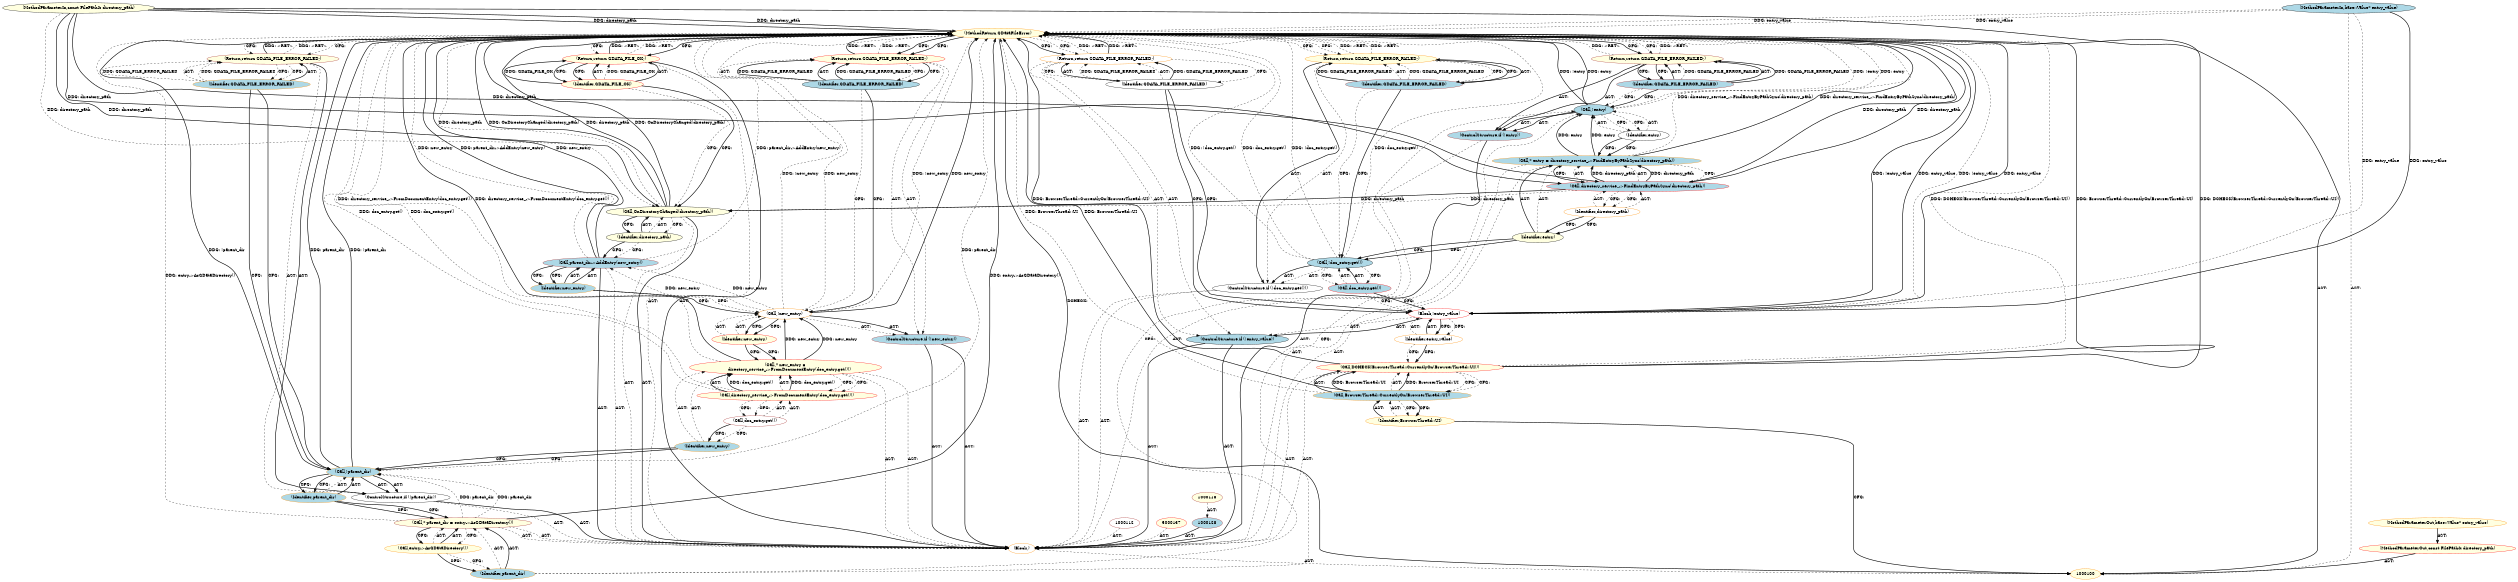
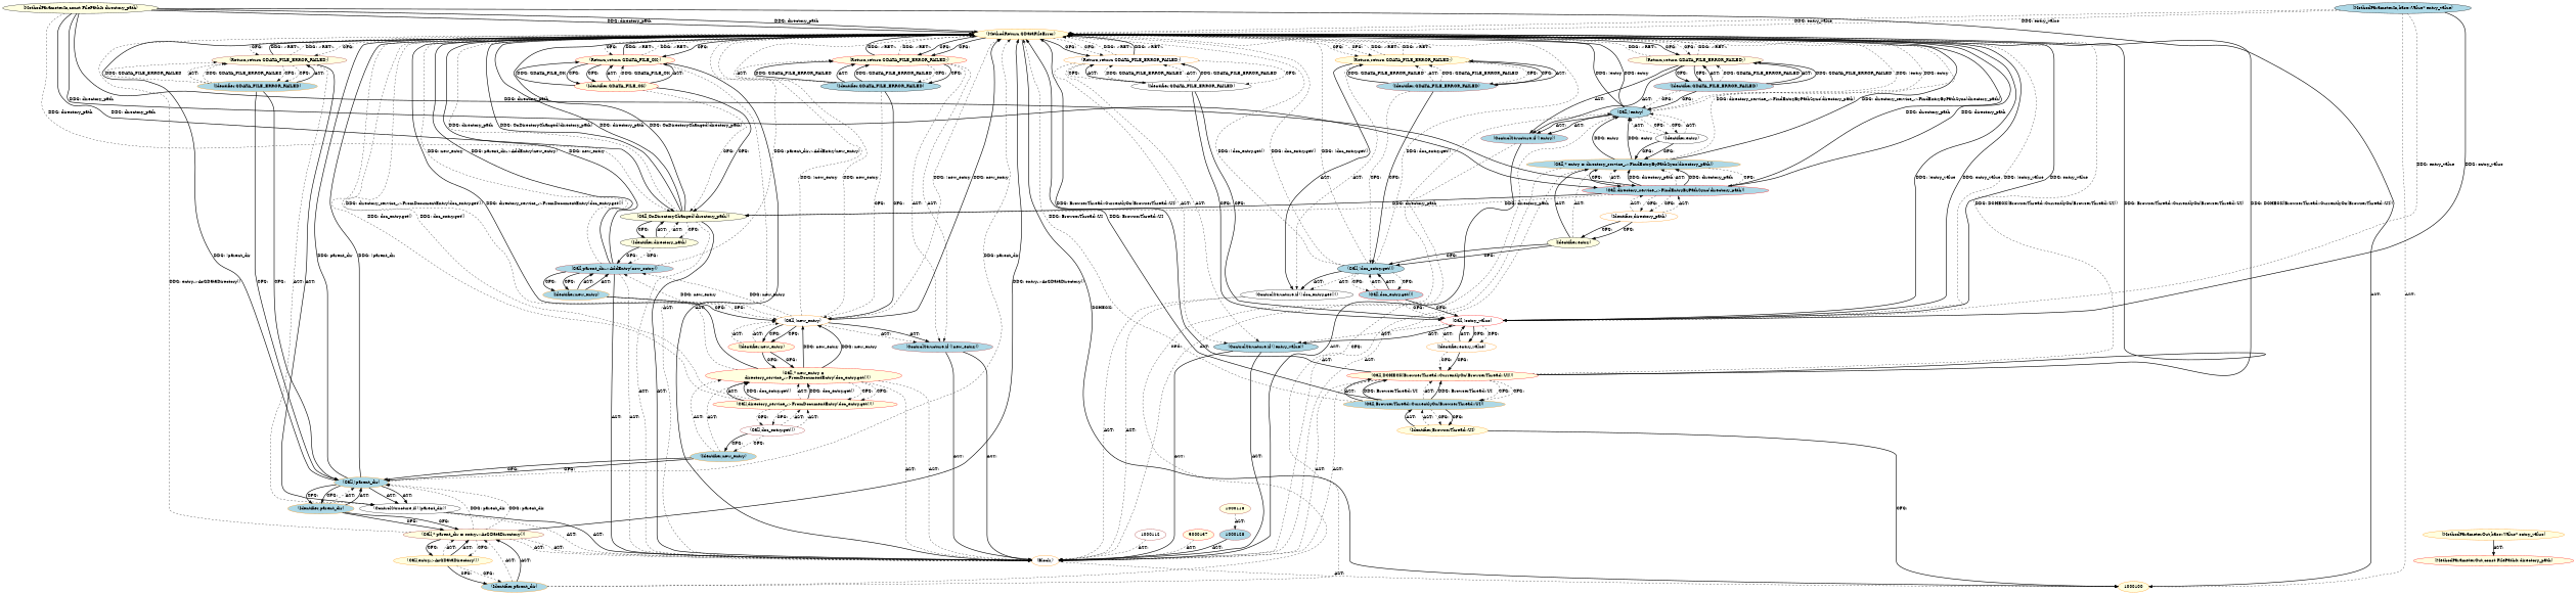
  digraph {
    node [color=darkorange fillcolor=lightyellow style=filled]
    edge [style=bold]
    n1 [label="(MethodReturn,GDataFileError)"]
    n2 [label="(Return,return GDATA_FILE_ERROR_FAILED;)"]
    n3 [color=brown label="(Return,return GDATA_FILE_ERROR_FAILED;)"]
    n4 [color=brown label="(Return,return GDATA_FILE_ERROR_FAILED;)"]
    n5 [color=red label="(Return,return GDATA_FILE_ERROR_FAILED;)"]
    n6 [color=red label="(Return,return GDATA_FILE_OK;)"]
    n7 [fillcolor=white label="(Return,return GDATA_FILE_ERROR_FAILED;)"]
    1000100
    n9 [color=black fillcolor=white label="(ControlStructure,if (!doc_entry.get()))"]
    n10 [color=brown fillcolor=lightblue label="(Identifier,GDATA_FILE_ERROR_FAILED)"]
    n11 [color=brown fillcolor=lightblue label="(ControlStructure,if (!entry))"]
    n12 [color=brown fillcolor=lightblue label="(Identifier,GDATA_FILE_ERROR_FAILED)"]
    n13 [color=black fillcolor=white label="(ControlStructure,if (!parent_dir))"]
    n14 [fillcolor=lightblue label="(Identifier,GDATA_FILE_ERROR_FAILED)"]
    n15 [color=brown fillcolor=lightblue label="(ControlStructure,if (!new_entry))"]
    n16 [color=black fillcolor=lightblue label="(Identifier,GDATA_FILE_ERROR_FAILED)"]
    n17 [fillcolor=white label="(Block,)"]
    n18 [color=red label="(Identifier,GDATA_FILE_OK)"]
    n19 [color=black fillcolor=lightblue label="(ControlStructure,if (!entry_value))"]
    n20 [color=black fillcolor=white label="(Identifier,GDATA_FILE_ERROR_FAILED)"]
    n21 [color=black fillcolor=lightblue label="(Call,!doc_entry.get())"]
    n22 [color=red fillcolor=lightblue label="(Call,doc_entry.get())"]
-   n23 [color=red fillcolor=white label="(Block,!entry_value)"]
+   n23 [color=red fillcolor=white label="(Call,!entry_value)"]
    n24 [fillcolor=white label="(Identifier,entry_value)"]
    n25 [fillcolor=lightblue label="(Call,* entry = directory_service_->FindEntryByPathSync(directory_path))"]
    n26 [color=red fillcolor=lightblue label="(Call,directory_service_->FindEntryByPathSync(directory_path))"]
    n27 [color=black fillcolor=lightblue label="(Call,!entry)"]
    n28 [fillcolor=white label="(Identifier,directory_path)"]
    n29 [color=black label="(Call,OnDirectoryChanged(directory_path))"]
    n30 [color=black fillcolor=white label="(Identifier,entry)"]
    n31 [color=black label="(Identifier,entry)"]
    n32 [color=black label="(Identifier,directory_path)"]
    n33 [color=brown label="(Call,* parent_dir = entry->AsGDataDirectory())"]
    n34 [label="(Call,entry->AsGDataDirectory())"]
    n35 [fillcolor=lightblue label="(Call,!parent_dir)"]
    n36 [fillcolor=lightblue label="(Identifier,parent_dir)"]
    n37 [fillcolor=lightblue label="(Identifier,parent_dir)"]
    n38 [color=black fillcolor=lightblue label="(MethodParameterIn,base::Value* entry_value)"]
    n39 [label="(MethodParameterOut,base::Value* entry_value)"]
    n40 [color=red label="(MethodParameterOut,const FilePath& directory_path)"]
    n41 [color=black label="(MethodParameterIn,const FilePath& directory_path)"]
    n42 [color=red label="(Call,* new_entry =\n      directory_service_->FromDocumentEntry(doc_entry.get()))"]
    n43 [color=red label="(Call,directory_service_->FromDocumentEntry(doc_entry.get()))"]
    n44 [fillcolor=white label="(Call,!new_entry)"]
    n45 [color=brown fillcolor=white label="(Call,doc_entry.get())"]
    n46 [color=red label="(Identifier,new_entry)"]
    n47 [color=brown fillcolor=lightblue label="(Call,parent_dir->AddEntry(new_entry))"]
    n48 [fillcolor=lightblue label="(Identifier,new_entry)"]
    n49 [fillcolor=lightblue label="(Identifier,new_entry)"]
    n50 [color=red label="(Call,DCHECK(BrowserThread::CurrentlyOn(BrowserThread::UI)))"]
    n51 [fillcolor=lightblue label="(Call,BrowserThread::CurrentlyOn(BrowserThread::UI))"]
    n52 [label="(Identifier,BrowserThread::UI)"]
    1000112 [color=brown fillcolor=white]
    1000118 [color=brown]
    1000128 [color=brown fillcolor=lightblue]
    n56 [color=red label=5000137]
    n1 -> n2 [label="CFG: " style=dashed]
    n1 -> n2 [label="CFG: " style=dashed]
    n1 -> n3 [label="CFG: "]
    n1 -> n3 [label="CFG: " style=dashed]
    n1 -> n4 [label="CFG: " style=dashed]
    n1 -> n4 [label="CFG: " style=dashed]
    n1 -> n5 [label="CFG: "]
    n1 -> n5 [label="CFG: "]
    n1 -> n6 [label="CFG: "]
    n1 -> n6 [label="CFG: " style=dashed]
    n1 -> n7 [label="CFG: "]
    n1 -> n7 [label="CFG: " style=dashed]
    n1 -> 1000100 [label="DCHECK: "]
    n2 -> n1 [label="DDG: <RET>" style=dashed]
    n2 -> n1 [label="DDG: <RET>" style=dashed]
    n2 -> n9 [label="AST: "]
    n2 -> n9 [label="AST: " style=dashed]
    n2 -> n10 [label="CFG: " style=dashed]
    n2 -> n10 [label="CFG: "]
    n3 -> n1 [label="DDG: <RET>" style=dashed]
    n3 -> n1 [label="DDG: <RET>" style=dashed]
    n3 -> n11 [label="AST: "]
    n3 -> n11 [label="AST: "]
    n3 -> n12 [label="CFG: "]
    n3 -> n12 [label="CFG: "]
    n4 -> n1 [label="DDG: <RET>"]
    n4 -> n1 [label="DDG: <RET>" style=dashed]
    n4 -> n13 [label="AST: " style=dashed]
    n4 -> n13 [label="AST: "]
    n4 -> n14 [label="CFG: " style=dashed]
    n4 -> n14 [label="CFG: " style=dashed]
    n5 -> n1 [label="DDG: <RET>"]
    n5 -> n1 [label="DDG: <RET>" style=dashed]
    n5 -> n15 [label="AST: " style=dashed]
    n5 -> n15 [label="AST: " style=dashed]
    n5 -> n16 [label="CFG: " style=dashed]
    n5 -> n16 [label="CFG: "]
    n6 -> n1 [label="DDG: <RET>"]
    n6 -> n1 [label="DDG: <RET>" style=dashed]
    n6 -> n17 [label="AST: " style=dashed]
    n6 -> n17 [label="AST: "]
    n6 -> n18 [label="CFG: "]
    n6 -> n18 [label="CFG: "]
    n7 -> n1 [label="DDG: <RET>" style=dashed]
    n7 -> n1 [label="DDG: <RET>"]
    n7 -> n19 [label="AST: " style=dashed]
    n7 -> n19 [label="AST: " style=dashed]
    n7 -> n20 [label="CFG: " style=dashed]
    n7 -> n20 [label="CFG: " style=dashed]
    n9 -> n17 [label="AST: " style=dashed]
    n9 -> n17 [label="AST: " style=dashed]
    n10 -> n2 [label="AST: "]
    n10 -> n2 [label="DDG: GDATA_FILE_ERROR_FAILED"]
    n10 -> n2 [label="AST: " style=dashed]
    n10 -> n2 [label="DDG: GDATA_FILE_ERROR_FAILED" style=dashed]
    n10 -> n21 [label="CFG: " style=dashed]
    n10 -> n21 [label="CFG: "]
    n11 -> n17 [label="AST: "]
    n11 -> n17 [label="AST: " style=dashed]
    n12 -> n3 [label="AST: "]
    n12 -> n3 [label="DDG: GDATA_FILE_ERROR_FAILED" style=dashed]
    n12 -> n3 [label="AST: "]
    n12 -> n3 [label="DDG: GDATA_FILE_ERROR_FAILED"]
    n12 -> n27 [label="CFG: "]
    n12 -> n27 [label="CFG: " style=dashed]
    n13 -> n17 [label="AST: " style=dashed]
    n13 -> n17 [label="AST: "]
    n14 -> n4 [label="AST: "]
    n14 -> n4 [label="DDG: GDATA_FILE_ERROR_FAILED" style=dashed]
    n14 -> n4 [label="AST: " style=dashed]
    n14 -> n4 [label="DDG: GDATA_FILE_ERROR_FAILED" style=dashed]
    n14 -> n35 [label="CFG: "]
    n14 -> n35 [label="CFG: "]
    n15 -> n17 [label="AST: "]
    n15 -> n17 [label="AST: "]
    n16 -> n5 [label="AST: " style=dashed]
    n16 -> n5 [label="DDG: GDATA_FILE_ERROR_FAILED"]
    n16 -> n5 [label="AST: "]
    n16 -> n5 [label="DDG: GDATA_FILE_ERROR_FAILED"]
    n16 -> n44 [label="CFG: "]
    n16 -> n44 [label="CFG: " style=dashed]
    n17 -> 1000100 [label="AST: " style=dashed]
    n18 -> n6 [label="AST: "]
    n18 -> n6 [label="DDG: GDATA_FILE_OK" style=dashed]
    n18 -> n6 [label="AST: "]
    n18 -> n6 [label="DDG: GDATA_FILE_OK"]
    n18 -> n29 [label="CFG: " style=dashed]
    n18 -> n29 [label="CFG: "]
    n19 -> n17 [label="AST: "]
    n19 -> n17 [label="AST: "]
    n20 -> n7 [label="AST: "]
    n20 -> n7 [label="DDG: GDATA_FILE_ERROR_FAILED" style=dashed]
    n20 -> n7 [label="AST: " style=dashed]
    n20 -> n7 [label="DDG: GDATA_FILE_ERROR_FAILED"]
    n20 -> n23 [label="CFG: "]
    n20 -> n23 [label="CFG: "]
    n21 -> n1 [label="DDG: !doc_entry.get()" style=dashed]
    n21 -> n1 [label="DDG: doc_entry.get()" style=dashed]
    n21 -> n1 [label="DDG: !doc_entry.get()" style=dashed]
    n21 -> n1 [label="DDG: doc_entry.get()" style=dashed]
    n21 -> n9 [label="AST: " style=dashed]
    n21 -> n9 [label="AST: "]
    n21 -> n22 [label="CFG: " style=dashed]
    n21 -> n22 [label="CFG: " style=dashed]
    n22 -> n21 [label="AST: " style=dashed]
    n22 -> n21 [label="AST: "]
    n22 -> n23 [label="CFG: "]
    n22 -> n23 [label="CFG: " style=dashed]
    n23 -> n1 [label="DDG: !entry_value"]
    n23 -> n1 [label="DDG: entry_value"]
    n23 -> n1 [label="DDG: !entry_value" style=dashed]
    n23 -> n1 [label="DDG: entry_value"]
    n23 -> n19 [label="AST: "]
    n23 -> n19 [label="AST: " style=dashed]
    n23 -> n24 [label="CFG: "]
    n23 -> n24 [label="CFG: " style=dashed]
    n24 -> n23 [label="AST: " style=dashed]
    n24 -> n23 [label="AST: "]
    n24 -> n50 [label="CFG: "]
    n24 -> n50 [label="CFG: " style=dashed]
    n25 -> n1 [label="DDG: directory_service_->FindEntryByPathSync(directory_path)" style=dashed]
    n25 -> n1 [label="DDG: directory_service_->FindEntryByPathSync(directory_path)"]
    n25 -> n17 [label="AST: " style=dashed]
    n25 -> n17 [label="AST: " style=dashed]
    n25 -> n26 [label="CFG: " style=dashed]
    n25 -> n26 [label="CFG: "]
    n25 -> n27 [label="DDG: entry"]
    n25 -> n27 [label="DDG: entry"]
    n26 -> n1 [label="DDG: directory_path"]
    n26 -> n1 [label="DDG: directory_path"]
    n26 -> n25 [label="AST: " style=dashed]
    n26 -> n25 [label="DDG: directory_path"]
    n26 -> n25 [label="AST: " style=dashed]
    n26 -> n25 [label="DDG: directory_path"]
    n26 -> n28 [label="CFG: " style=dashed]
    n26 -> n28 [label="CFG: " style=dashed]
    n26 -> n29 [label="DDG: directory_path"]
    n26 -> n29 [label="DDG: directory_path" style=dashed]
    n27 -> n1 [label="DDG: entry"]
    n27 -> n1 [label="DDG: !entry" style=dashed]
    n27 -> n1 [label="DDG: entry" style=dashed]
    n27 -> n1 [label="DDG: !entry"]
    n27 -> n11 [label="AST: "]
    n27 -> n11 [label="AST: "]
    n27 -> n30 [label="CFG: " style=dashed]
    n27 -> n30 [label="CFG: " style=dashed]
    n28 -> n26 [label="AST: " style=dashed]
    n28 -> n26 [label="AST: " style=dashed]
    n28 -> n31 [label="CFG: "]
    n28 -> n31 [label="CFG: "]
    n29 -> n1 [label="DDG: directory_path" style=dashed]
    n29 -> n1 [label="DDG: OnDirectoryChanged(directory_path)"]
    n29 -> n1 [label="DDG: directory_path"]
    n29 -> n1 [label="DDG: OnDirectoryChanged(directory_path)"]
    n29 -> n17 [label="AST: " style=dashed]
    n29 -> n17 [label="AST: "]
    n29 -> n32 [label="CFG: " style=dashed]
    n29 -> n32 [label="CFG: "]
    n30 -> n25 [label="CFG: "]
    n30 -> n25 [label="CFG: "]
    n30 -> n27 [label="AST: " style=dashed]
    n30 -> n27 [label="AST: " style=dashed]
    n31 -> n21 [label="CFG: "]
    n31 -> n21 [label="CFG: "]
    n31 -> n25 [label="AST: "]
    n31 -> n25 [label="AST: " style=dashed]
    n32 -> n29 [label="AST: "]
    n32 -> n29 [label="AST: " style=dashed]
    n32 -> n47 [label="CFG: " style=dashed]
    n32 -> n47 [label="CFG: "]
    n33 -> n1 [label="DDG: entry->AsGDataDirectory()"]
    n33 -> n1 [label="DDG: entry->AsGDataDirectory()" style=dashed]
    n33 -> n17 [label="AST: " style=dashed]
    n33 -> n17 [label="AST: " style=dashed]
    n33 -> n34 [label="CFG: " style=dashed]
    n33 -> n34 [label="CFG: "]
    n33 -> n35 [label="DDG: parent_dir" style=dashed]
    n33 -> n35 [label="DDG: parent_dir" style=dashed]
    n34 -> n33 [label="AST: " style=dashed]
    n34 -> n33 [label="AST: "]
    n34 -> n36 [label="CFG: " style=dashed]
    n34 -> n36 [label="CFG: "]
    n35 -> n1 [label="DDG: parent_dir"]
    n35 -> n1 [label="DDG: !parent_dir"]
    n35 -> n1 [label="DDG: parent_dir" style=dashed]
    n35 -> n1 [label="DDG: !parent_dir"]
    n35 -> n13 [label="AST: "]
    n35 -> n13 [label="AST: "]
    n35 -> n37 [label="CFG: "]
    n35 -> n37 [label="CFG: "]
    n36 -> n27 [label="CFG: " style=dashed]
    n36 -> n27 [label="CFG: " style=dashed]
    n36 -> n33 [label="AST: " style=dashed]
    n36 -> n33 [label="AST: "]
    n37 -> n33 [label="CFG: "]
    n37 -> n33 [label="CFG: "]
    n37 -> n35 [label="AST: " style=dashed]
    n37 -> n35 [label="AST: "]
    n38 -> n1 [label="DDG: entry_value" style=dashed]
    n38 -> n1 [label="DDG: entry_value" style=dashed]
    n38 -> 1000100 [label="AST: " style=dashed]
    n38 -> n23 [label="DDG: entry_value"]
    n38 -> n23 [label="DDG: entry_value" style=dashed]
    n39 -> n40 [label="AST: "]
-   n40 -> 1000100 [label="AST: "]
    n41 -> n1 [label="DDG: directory_path"]
    n41 -> n1 [label="DDG: directory_path"]
    n41 -> 1000100 [label="AST: "]
    n41 -> n26 [label="DDG: directory_path"]
    n41 -> n26 [label="DDG: directory_path"]
    n41 -> n29 [label="DDG: directory_path"]
    n41 -> n29 [label="DDG: directory_path" style=dashed]
    n42 -> n1 [label="DDG: directory_service_->FromDocumentEntry(doc_entry.get())" style=dashed]
    n42 -> n1 [label="DDG: directory_service_->FromDocumentEntry(doc_entry.get())"]
    n42 -> n17 [label="AST: " style=dashed]
    n42 -> n17 [label="AST: " style=dashed]
    n42 -> n43 [label="CFG: " style=dashed]
    n42 -> n43 [label="CFG: " style=dashed]
    n42 -> n44 [label="DDG: new_entry"]
    n42 -> n44 [label="DDG: new_entry"]
    n43 -> n1 [label="DDG: doc_entry.get()" style=dashed]
    n43 -> n1 [label="DDG: doc_entry.get()" style=dashed]
    n43 -> n42 [label="AST: "]
    n43 -> n42 [label="DDG: doc_entry.get()"]
    n43 -> n42 [label="AST: " style=dashed]
    n43 -> n42 [label="DDG: doc_entry.get()"]
    n43 -> n45 [label="CFG: " style=dashed]
    n43 -> n45 [label="CFG: " style=dashed]
    n44 -> n1 [label="DDG: new_entry"]
    n44 -> n1 [label="DDG: !new_entry" style=dashed]
    n44 -> n1 [label="DDG: new_entry" style=dashed]
    n44 -> n1 [label="DDG: !new_entry" style=dashed]
    n44 -> n15 [label="AST: "]
    n44 -> n15 [label="AST: " style=dashed]
    n44 -> n46 [label="CFG: "]
    n44 -> n46 [label="CFG: "]
    n44 -> n47 [label="DDG: new_entry" style=dashed]
    n44 -> n47 [label="DDG: new_entry" style=dashed]
    n45 -> n43 [label="AST: " style=dashed]
    n45 -> n43 [label="AST: " style=dashed]
    n45 -> n48 [label="CFG: " style=dashed]
    n45 -> n48 [label="CFG: "]
    n46 -> n42 [label="CFG: "]
    n46 -> n42 [label="CFG: "]
    n46 -> n44 [label="AST: " style=dashed]
    n46 -> n44 [label="AST: " style=dashed]
    n47 -> n1 [label="DDG: parent_dir->AddEntry(new_entry)" style=dashed]
    n47 -> n1 [label="DDG: new_entry" style=dashed]
    n47 -> n1 [label="DDG: parent_dir->AddEntry(new_entry)"]
    n47 -> n1 [label="DDG: new_entry"]
    n47 -> n17 [label="AST: "]
    n47 -> n17 [label="AST: " style=dashed]
    n47 -> n49 [label="CFG: "]
    n47 -> n49 [label="CFG: "]
    n48 -> n35 [label="CFG: "]
    n48 -> n35 [label="CFG: "]
    n48 -> n42 [label="AST: " style=dashed]
    n48 -> n42 [label="AST: " style=dashed]
    n49 -> n44 [label="CFG: "]
    n49 -> n44 [label="CFG: " style=dashed]
    n49 -> n47 [label="AST: "]
    n49 -> n47 [label="AST: "]
    n50 -> n1 [label="DDG: DCHECK(BrowserThread::CurrentlyOn(BrowserThread::UI))" style=dashed]
    n50 -> n1 [label="DDG: BrowserThread::CurrentlyOn(BrowserThread::UI)"]
    n50 -> n1 [label="DDG: DCHECK(BrowserThread::CurrentlyOn(BrowserThread::UI))"]
    n50 -> n1 [label="DDG: BrowserThread::CurrentlyOn(BrowserThread::UI)"]
    n50 -> n17 [label="AST: " style=dashed]
    n50 -> n17 [label="AST: " style=dashed]
    n50 -> n51 [label="CFG: " style=dashed]
    n50 -> n51 [label="CFG: " style=dashed]
    n51 -> n1 [label="DDG: BrowserThread::UI" style=dashed]
    n51 -> n1 [label="DDG: BrowserThread::UI"]
    n51 -> n50 [label="AST: "]
    n51 -> n50 [label="DDG: BrowserThread::UI"]
    n51 -> n50 [label="AST: " style=dashed]
    n51 -> n50 [label="DDG: BrowserThread::UI"]
    n51 -> n52 [label="CFG: " style=dashed]
    n51 -> n52 [label="CFG: "]
    n52 -> 1000100 [label="CFG: "]
    n52 -> n51 [label="AST: "]
    n52 -> n51 [label="AST: " style=dashed]
    1000112 -> n17 [label="AST: " style=dashed]
    1000118 -> 1000128 [label="AST: " style=dashed]
    1000128 -> n17 [label="AST: "]
    n56 -> n17 [label="AST: " style=dashed]
  }
